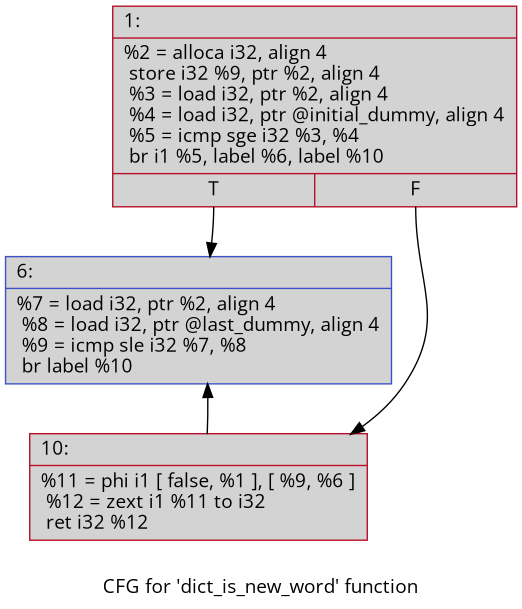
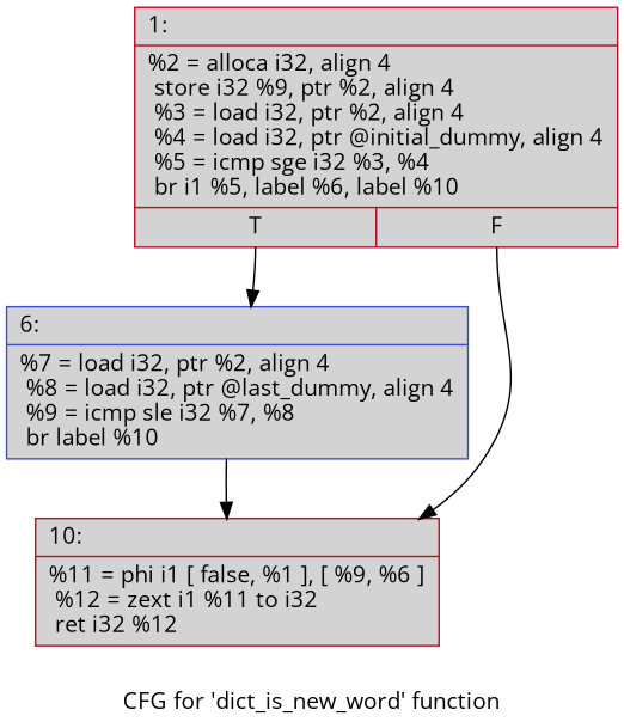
  digraph {
    fontname="Open Sans"
    label="CFG for 'dict_is_new_word' function"
    node [color="#b70d28ff" fillcolor=lightgrey fontname="Open Sans" shape=record style=filled]
    edge [fontname="Open Sans"]
    n1 [label="{1:\l|  %2 = alloca i32, align 4\l  store i32 %9, ptr %2, align 4\l  %3 = load i32, ptr %2, align 4\l  %4 = load i32, ptr @initial_dummy, align 4\l  %5 = icmp sge i32 %3, %4\l  br i1 %5, label %6, label %10\l|{<s0>T|<s1>F}}"]
    n2 [color="#3d50c3ff" label="{6:\l|  %7 = load i32, ptr %2, align 4\l  %8 = load i32, ptr @last_dummy, align 4\l  %9 = icmp sle i32 %7, %8\l  br label %10\l}"]
    n3 [label="{10:\l|  %11 = phi i1 [ false, %1 ], [ %9, %6 ]\l  %12 = zext i1 %11 to i32\l  ret i32 %12\l}"]
    n1 -> n2 [tailport=s0]
    n1 -> n3 [tailport=s1]
-   n3 -> n2
+   n2 -> n3
  }
